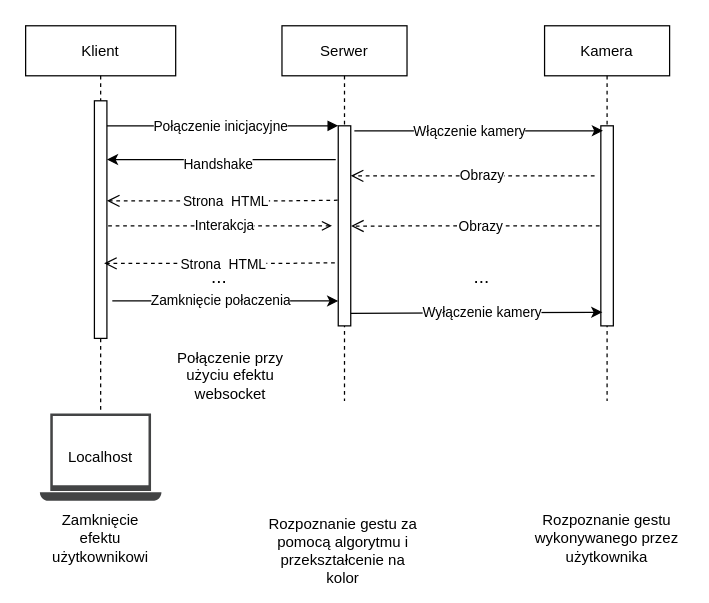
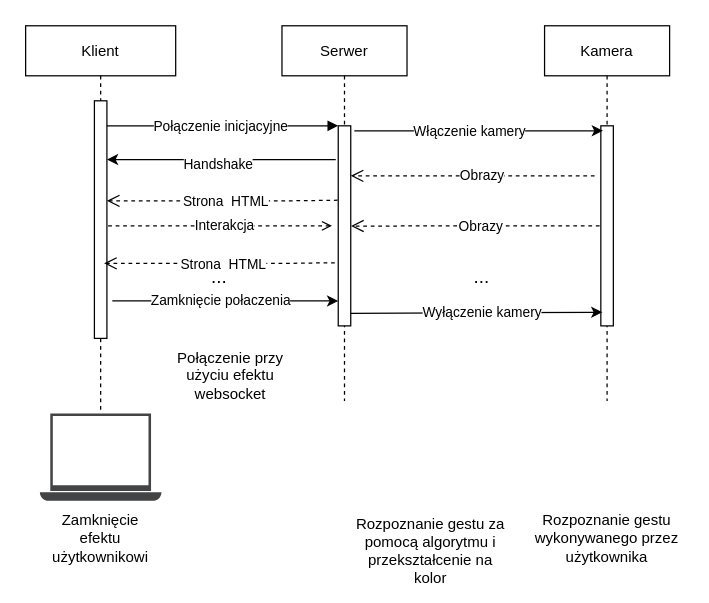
  <mxCell id="0" />
  <mxCell id="1" parent="0" />
  <mxCell id="2" value="Klient " style="shape=umlLifeline;perimeter=lifelinePerimeter;container=1;collapsible=0;recursiveResize=0;rounded=0;shadow=0;strokeWidth=1;" parent="1" vertex="1"><mxGeometry x="20" y="20" width="120" height="310" as="geometry" /></mxCell>
  <mxCell id="3" value="" style="points=[];perimeter=orthogonalPerimeter;rounded=0;shadow=0;strokeWidth=1;" parent="2" vertex="1"><mxGeometry x="55" y="60" width="10" height="190" as="geometry" /></mxCell>
  <mxCell id="4" value="Serwer" style="shape=umlLifeline;perimeter=lifelinePerimeter;container=1;collapsible=0;recursiveResize=0;rounded=0;shadow=0;strokeWidth=1;" parent="1" vertex="1"><mxGeometry x="225" y="20" width="100" height="300" as="geometry" /></mxCell>
  <mxCell id="5" value="" style="points=[];perimeter=orthogonalPerimeter;rounded=0;shadow=0;strokeWidth=1;" parent="4" vertex="1"><mxGeometry x="45" y="80" width="10" height="160" as="geometry" /></mxCell>
  <mxCell id="6" value="" style="verticalAlign=bottom;endArrow=block;entryX=0;entryY=0;shadow=0;strokeWidth=1;" parent="1" source="3" target="5" edge="1"><mxGeometry relative="1" as="geometry"><mxPoint x="200" y="100" as="sourcePoint" /></mxGeometry></mxCell>
  <mxCell id="7" value="Połączenie inicjacyjne" style="edgeLabel;html=1;align=center;verticalAlign=middle;resizable=0;points=[];" parent="6" vertex="1" connectable="0"><mxGeometry x="0.135" y="4" relative="1" as="geometry"><mxPoint x="-15" y="4" as="offset" /></mxGeometry></mxCell>
  <mxCell id="8" value="" style="endArrow=classic;html=1;exitX=-0.2;exitY=0.169;exitDx=0;exitDy=0;exitPerimeter=0;" parent="1" source="5" edge="1"><mxGeometry width="50" height="50" relative="1" as="geometry"><mxPoint x="75" y="350" as="sourcePoint" /><mxPoint x="85" y="127" as="targetPoint" /><Array as="points"><mxPoint x="145" y="127" /></Array></mxGeometry></mxCell>
  <mxCell id="9" value="Handshake" style="edgeLabel;html=1;align=center;verticalAlign=middle;resizable=0;points=[];" parent="8" vertex="1" connectable="0"><mxGeometry x="0.176" relative="1" as="geometry"><mxPoint x="13" y="3" as="offset" /></mxGeometry></mxCell>
  <mxCell id="10" value="" style="pointerEvents=1;shadow=0;dashed=0;html=1;strokeColor=none;fillColor=#434445;aspect=fixed;labelPosition=center;verticalLabelPosition=bottom;verticalAlign=top;align=center;outlineConnect=0;shape=mxgraph.vvd.laptop;" parent="1" vertex="1"><mxGeometry x="31.39" y="330" width="97.22" height="70" as="geometry" /></mxCell>
- <mxCell id="11" value="Localhost" style="text;html=1;strokeColor=none;fillColor=none;align=center;verticalAlign=middle;whiteSpace=wrap;rounded=0;" parent="1" vertex="1"><mxGeometry x="60" y="355" width="40" height="20" as="geometry" /></mxCell>
  <mxCell id="12" value="Kamera" style="shape=umlLifeline;perimeter=lifelinePerimeter;container=1;collapsible=0;recursiveResize=0;rounded=0;shadow=0;strokeWidth=1;" parent="1" vertex="1"><mxGeometry x="435" y="20" width="100" height="300" as="geometry" /></mxCell>
  <mxCell id="13" value="" style="points=[];perimeter=orthogonalPerimeter;rounded=0;shadow=0;strokeWidth=1;" parent="12" vertex="1"><mxGeometry x="45" y="80" width="10" height="160" as="geometry" /></mxCell>
  <mxCell id="14" value="" style="shape=image;html=1;verticalAlign=top;verticalLabelPosition=bottom;labelBackgroundColor=#ffffff;imageAspect=0;aspect=fixed;image=https://cdn1.iconfinder.com/data/icons/feather-2/24/camera-128.png" parent="1" vertex="1"><mxGeometry x="450" y="330" width="70" height="70" as="geometry" /></mxCell>
  <mxCell id="15" value="" style="endArrow=classic;html=1;exitX=1.288;exitY=0.025;exitDx=0;exitDy=0;exitPerimeter=0;entryX=0.171;entryY=0.025;entryDx=0;entryDy=0;entryPerimeter=0;" parent="1" source="5" target="13" edge="1"><mxGeometry width="50" height="50" relative="1" as="geometry"><mxPoint x="375" y="500" as="sourcePoint" /><mxPoint x="475" y="104" as="targetPoint" /></mxGeometry></mxCell>
  <mxCell id="16" value="Włączenie kamery" style="edgeLabel;html=1;align=center;verticalAlign=middle;resizable=0;points=[];" parent="15" vertex="1" connectable="0"><mxGeometry x="0.195" relative="1" as="geometry"><mxPoint x="-27" as="offset" /></mxGeometry></mxCell>
  <mxCell id="17" value="" style="verticalAlign=bottom;endArrow=open;dashed=1;endSize=8;shadow=0;strokeWidth=1;" parent="1" target="5" edge="1"><mxGeometry x="0.026" relative="1" as="geometry"><mxPoint x="295" y="140" as="targetPoint" /><mxPoint x="475" y="140" as="sourcePoint" /><Array as="points"><mxPoint x="425" y="140" /></Array><mxPoint as="offset" /></mxGeometry></mxCell>
  <mxCell id="18" value="Obrazy" style="edgeLabel;html=1;align=center;verticalAlign=middle;resizable=0;points=[];" parent="17" vertex="1" connectable="0"><mxGeometry x="-0.067" y="-1" relative="1" as="geometry"><mxPoint as="offset" /></mxGeometry></mxCell>
  <mxCell id="19" value="" style="verticalAlign=bottom;endArrow=open;dashed=1;endSize=8;shadow=0;strokeWidth=1;entryX=1.124;entryY=0.501;entryDx=0;entryDy=0;entryPerimeter=0;" parent="1" edge="1"><mxGeometry relative="1" as="geometry"><mxPoint x="280.24" y="180.16" as="targetPoint" /><mxPoint x="479" y="180" as="sourcePoint" /><Array as="points"><mxPoint x="429" y="180" /></Array></mxGeometry></mxCell>
  <mxCell id="20" value="Obrazy" style="edgeLabel;html=1;align=center;verticalAlign=middle;resizable=0;points=[];" parent="19" vertex="1" connectable="0"><mxGeometry x="-0.1" relative="1" as="geometry"><mxPoint x="-7" as="offset" /></mxGeometry></mxCell>
  <mxCell id="21" value="" style="verticalAlign=bottom;endArrow=open;dashed=1;endSize=8;shadow=0;strokeWidth=1;exitX=-0.048;exitY=0.372;exitDx=0;exitDy=0;exitPerimeter=0;" parent="1" source="5" edge="1"><mxGeometry relative="1" as="geometry"><mxPoint x="85" y="160" as="targetPoint" /><mxPoint x="265" y="160" as="sourcePoint" /><Array as="points"><mxPoint x="230" y="160" /></Array></mxGeometry></mxCell>
  <mxCell id="22" value="Strona&amp;nbsp; HTML" style="edgeLabel;html=1;align=center;verticalAlign=middle;resizable=0;points=[];" parent="21" vertex="1" connectable="0"><mxGeometry x="-0.1" relative="1" as="geometry"><mxPoint x="-7" as="offset" /></mxGeometry></mxCell>
  <mxCell id="23" value="" style="verticalAlign=bottom;endArrow=open;dashed=1;endSize=8;shadow=0;strokeWidth=1;exitX=-0.048;exitY=0.372;exitDx=0;exitDy=0;exitPerimeter=0;" parent="1" edge="1"><mxGeometry relative="1" as="geometry"><mxPoint x="82.74" y="210" as="targetPoint" /><mxPoint x="267.26" y="209.52" as="sourcePoint" /><Array as="points"><mxPoint x="227.74" y="210" /></Array></mxGeometry></mxCell>
  <mxCell id="24" value="Strona&amp;nbsp; HTML" style="edgeLabel;html=1;align=center;verticalAlign=middle;resizable=0;points=[];" parent="23" vertex="1" connectable="0"><mxGeometry x="-0.1" relative="1" as="geometry"><mxPoint x="-7" as="offset" /></mxGeometry></mxCell>
  <mxCell id="25" value="&lt;font style=&quot;font-size: 15px&quot;&gt;...&lt;/font&gt;" style="text;html=1;strokeColor=none;fillColor=none;align=center;verticalAlign=middle;whiteSpace=wrap;rounded=0;" parent="1" vertex="1"><mxGeometry x="155" y="210" width="40" height="20" as="geometry" /></mxCell>
  <mxCell id="26" value="&lt;font style=&quot;font-size: 15px&quot;&gt;...&lt;/font&gt;" style="text;html=1;strokeColor=none;fillColor=none;align=center;verticalAlign=middle;whiteSpace=wrap;rounded=0;" parent="1" vertex="1"><mxGeometry x="365" y="210" width="40" height="20" as="geometry" /></mxCell>
  <mxCell id="27" value="" style="endArrow=classic;html=1;exitX=1.383;exitY=0.871;exitDx=0;exitDy=0;exitPerimeter=0;entryX=0.124;entryY=0.932;entryDx=0;entryDy=0;entryPerimeter=0;" parent="1" target="13" edge="1"><mxGeometry width="50" height="50" relative="1" as="geometry"><mxPoint x="280" y="250" as="sourcePoint" /><mxPoint x="475" y="250" as="targetPoint" /></mxGeometry></mxCell>
  <mxCell id="28" value="&lt;div align=&quot;center&quot;&gt;Wyłączenie kamery&lt;/div&gt;" style="edgeLabel;html=1;align=center;verticalAlign=middle;resizable=0;points=[];" parent="27" vertex="1" connectable="0"><mxGeometry x="-0.267" y="1" relative="1" as="geometry"><mxPoint x="31" as="offset" /></mxGeometry></mxCell>
  <mxCell id="29" value="" style="endArrow=classic;html=1;exitX=1.383;exitY=0.871;exitDx=0;exitDy=0;exitPerimeter=0;entryX=-0.048;entryY=0.941;entryDx=0;entryDy=0;entryPerimeter=0;" parent="1" edge="1"><mxGeometry width="50" height="50" relative="1" as="geometry"><mxPoint x="89.31" y="240" as="sourcePoint" /><mxPoint x="270" y="240.07" as="targetPoint" /></mxGeometry></mxCell>
  <mxCell id="30" value="Zamknięcie połaczenia" style="edgeLabel;html=1;align=center;verticalAlign=middle;resizable=0;points=[];" parent="29" vertex="1" connectable="0"><mxGeometry x="-0.267" y="1" relative="1" as="geometry"><mxPoint x="20" as="offset" /></mxGeometry></mxCell>
  <mxCell id="31" value="Połączenie przy użyciu efektu websocket" style="text;html=1;strokeColor=none;fillColor=none;align=center;verticalAlign=middle;whiteSpace=wrap;rounded=0;" parent="1" vertex="1"><mxGeometry x="128.61" y="280" width="110" height="40" as="geometry" /></mxCell>
- <mxCell id="32" value="Rozpoznanie gestu za pomocą algorytmu i przekształcenie na kolor" style="text;html=1;strokeColor=none;fillColor=none;align=center;verticalAlign=middle;whiteSpace=wrap;rounded=0;" parent="1" vertex="1"><mxGeometry x="208.61" y="420" width="130" height="40" as="geometry" /></mxCell>
+ <mxCell id="32" value="Rozpoznanie gestu za pomocą algorytmu i przekształcenie na kolor" style="text;html=1;strokeColor=none;fillColor=none;align=center;verticalAlign=middle;whiteSpace=wrap;rounded=0;" parent="1" vertex="1"><mxGeometry x="278.61" y="420" width="130" height="40" as="geometry" /></mxCell>
  <mxCell id="33" value="Zamknięcie efektu użytkownikowi" style="text;html=1;strokeColor=none;fillColor=none;align=center;verticalAlign=middle;whiteSpace=wrap;rounded=0;" parent="1" vertex="1"><mxGeometry x="60" y="420" width="40" height="20" as="geometry" /></mxCell>
  <mxCell id="34" value="Rozpoznanie gestu wykonywanego przez użytkownika" style="text;html=1;strokeColor=none;fillColor=none;align=center;verticalAlign=middle;whiteSpace=wrap;rounded=0;" parent="1" vertex="1"><mxGeometry x="425" y="415" width="120" height="30" as="geometry" /></mxCell>
  <mxCell id="35" value="" style="shape=image;html=1;verticalAlign=top;verticalLabelPosition=bottom;labelBackgroundColor=#ffffff;imageAspect=0;aspect=fixed;image=https://cdn4.iconfinder.com/data/icons/social-life/512/raspberry-pi-128.png" parent="1" vertex="1"><mxGeometry x="240.2" y="330" width="69.61" height="69.61" as="geometry" /></mxCell>
  <mxCell id="36" value="" style="endArrow=open;html=1;dashed=1;exitX=1.1;exitY=0.526;exitDx=0;exitDy=0;exitPerimeter=0;endFill=0;" edge="1" parent="1" source="3"><mxGeometry width="50" height="50" relative="1" as="geometry"><mxPoint x="325" y="350" as="sourcePoint" /><mxPoint x="265" y="180" as="targetPoint" /><Array as="points"><mxPoint x="205" y="180" /><mxPoint x="265" y="180" /></Array></mxGeometry></mxCell>
  <mxCell id="37" value="Interakcja" style="edgeLabel;html=1;align=center;verticalAlign=middle;resizable=0;points=[];" vertex="1" connectable="0" parent="36"><mxGeometry x="0.041" relative="1" as="geometry"><mxPoint as="offset" /></mxGeometry></mxCell>
